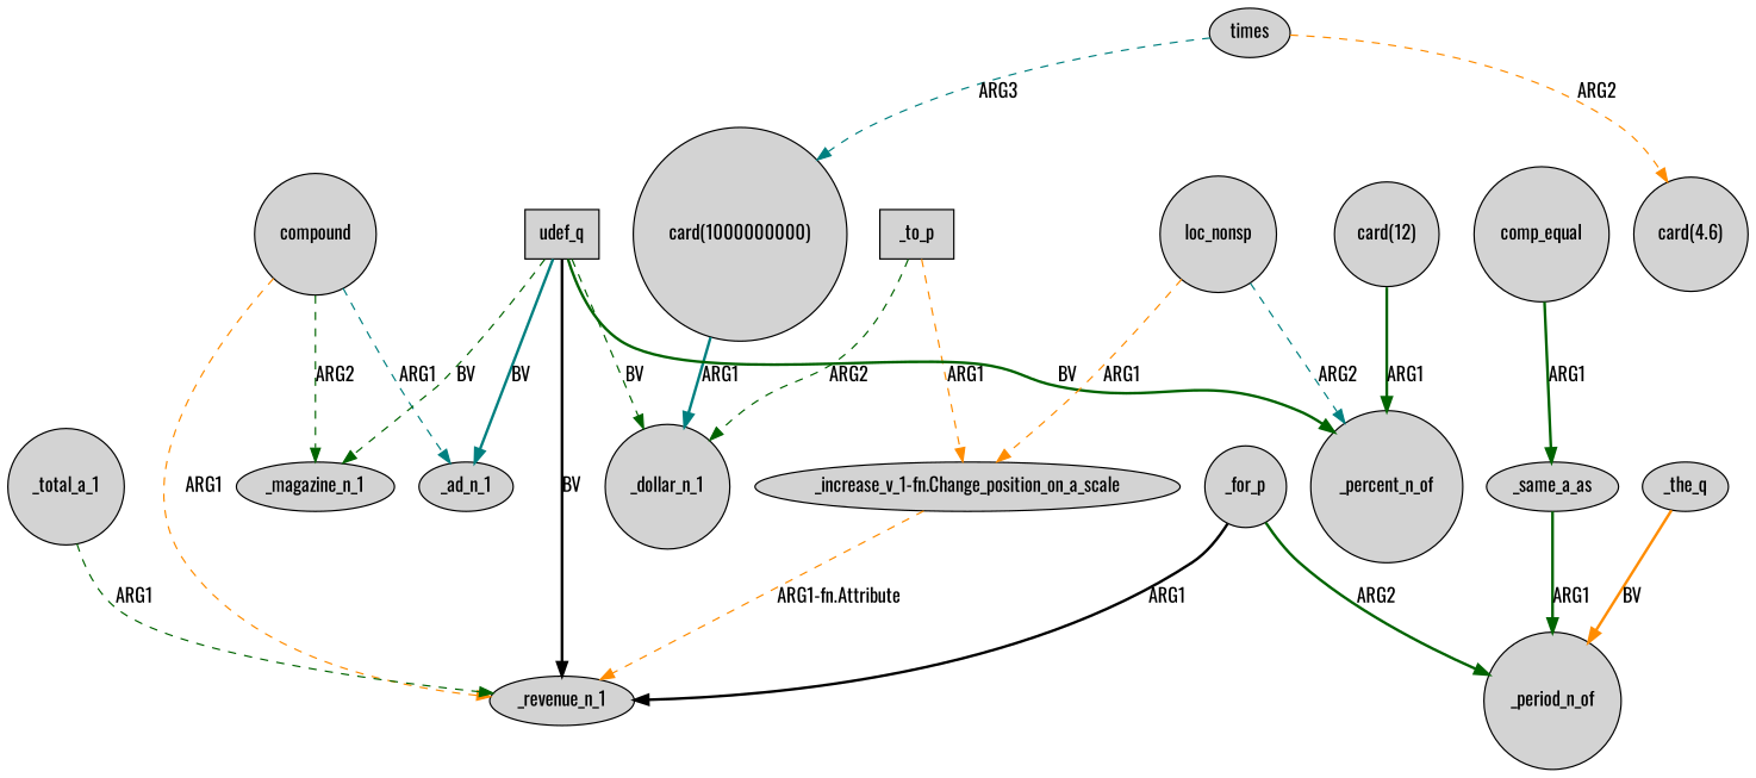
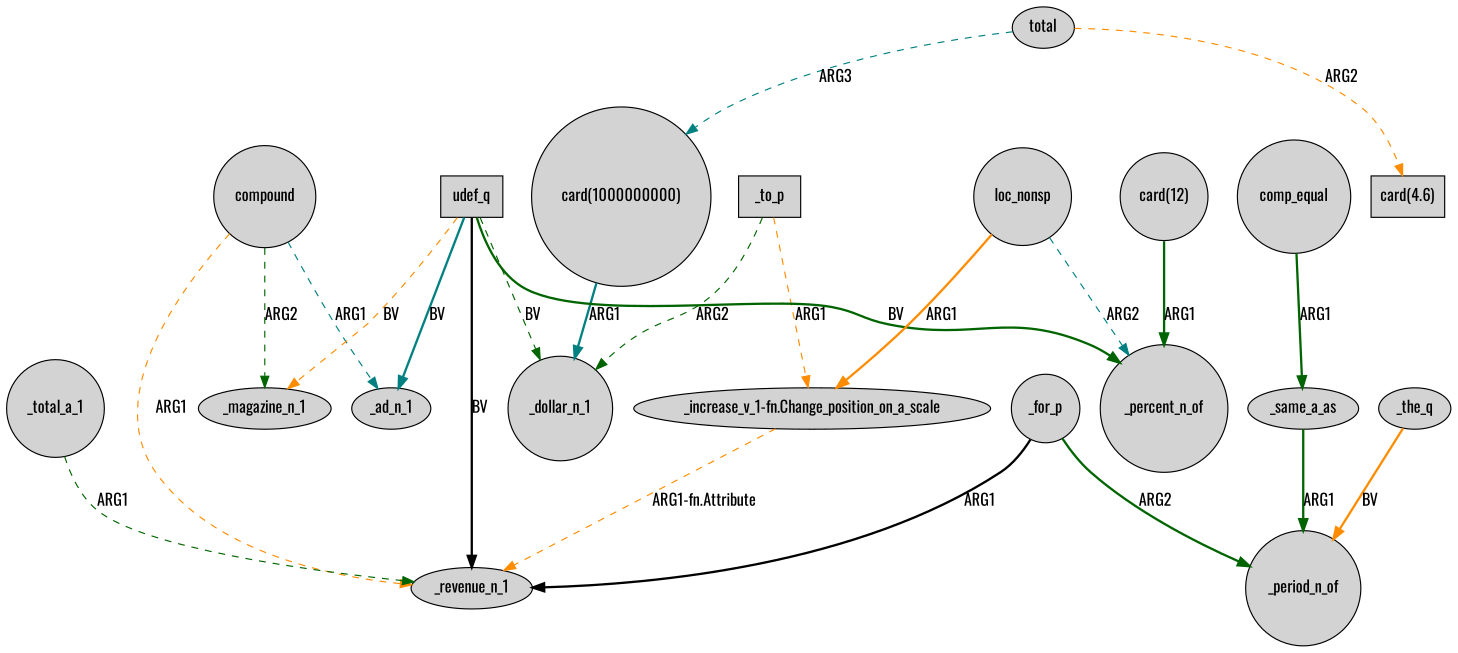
  digraph {
    fontname=Oswald
    node [fontname=Oswald shape=circle style=filled]
    edge [color=darkgreen fontname=Oswald style=dashed]
    "card(1000000000)"
    _dollar_n_1
    _same_a_as [shape=ellipse]
    _period_n_of
    _magazine_n_1 [shape=ellipse]
    compound
    _revenue_n_1 [shape=ellipse]
    _ad_n_1 [shape=ellipse]
    _to_p [shape=box]
    "_increase_v_1-fn.Change_position_on_a_scale" [shape=ellipse]
-   times [shape=ellipse]
-   "card(4.6)"
+   times [shape=ellipse label=total]
+   "card(4.6)" [shape=box]
    udef_q [shape=box]
    _percent_n_of
    "card(12)"
    _for_p
    _the_q [shape=ellipse]
    comp_equal
    loc_nonsp
    _total_a_1
    "card(1000000000)" -> _dollar_n_1 [color=teal label=ARG1 style=bold]
    _same_a_as -> _period_n_of [label=ARG1 style=bold]
    compound -> _magazine_n_1 [label=ARG2]
    compound -> _revenue_n_1 [color=darkorange label=ARG1]
    compound -> _ad_n_1 [color=teal label=ARG1]
    _to_p -> _dollar_n_1 [label=ARG2]
    _to_p -> "_increase_v_1-fn.Change_position_on_a_scale" [color=darkorange label=ARG1]
    "_increase_v_1-fn.Change_position_on_a_scale" -> _revenue_n_1 [color=darkorange label="ARG1-fn.Attribute"]
    times -> "card(1000000000)" [color=teal label=ARG3]
    times -> "card(4.6)" [color=darkorange label=ARG2]
    udef_q -> _dollar_n_1 [label=BV]
-   udef_q -> _magazine_n_1 [label=BV]
+   udef_q -> _magazine_n_1 [color=darkorange label=BV]
    udef_q -> _revenue_n_1 [color=black label=BV style=bold]
    udef_q -> _ad_n_1 [color=teal label=BV style=bold]
    udef_q -> _percent_n_of [label=BV style=bold]
    "card(12)" -> _percent_n_of [label=ARG1 style=bold]
    _for_p -> _period_n_of [label=ARG2 style=bold]
    _for_p -> _revenue_n_1 [color=black label=ARG1 style=bold]
    _the_q -> _period_n_of [color=darkorange label=BV style=bold]
    comp_equal -> _same_a_as [label=ARG1 style=bold]
-   loc_nonsp -> "_increase_v_1-fn.Change_position_on_a_scale" [color=darkorange label=ARG1]
+   loc_nonsp -> "_increase_v_1-fn.Change_position_on_a_scale" [color=darkorange label=ARG1 style=bold]
    loc_nonsp -> _percent_n_of [color=teal label=ARG2]
    _total_a_1 -> _revenue_n_1 [label=ARG1]
  }
